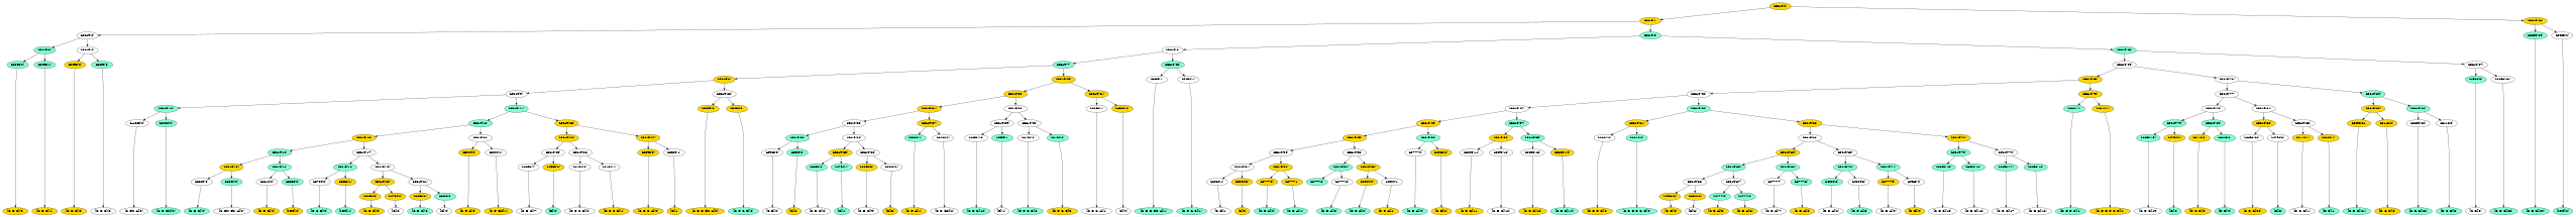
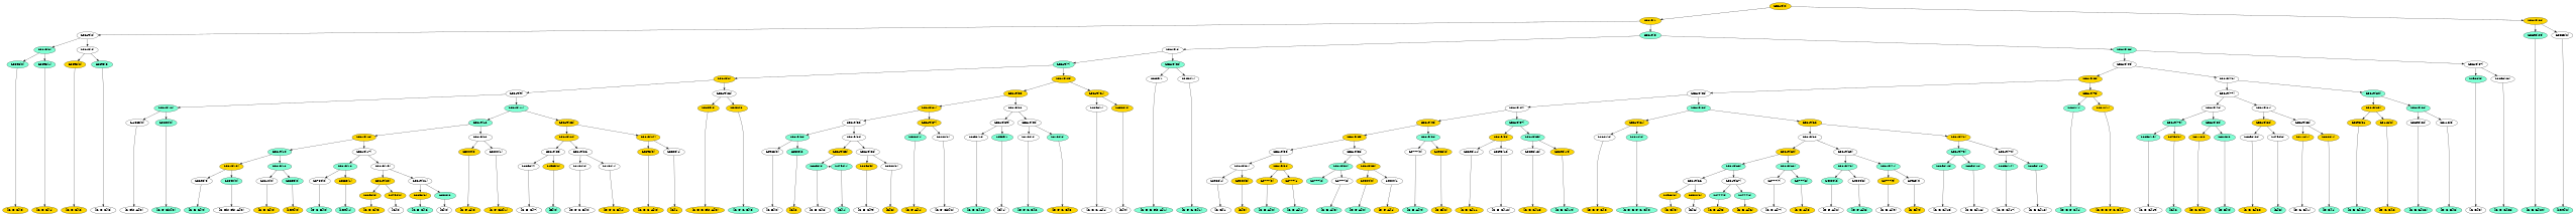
  digraph {
    node [fillcolor=white style=filled]
    "L5619(0)" [fillcolor=gold]
    "L5619(1)" [fillcolor=gold]
    "L5619(88)" [fillcolor=gold]
    "L5619(2)"
    "L5619(5)" [fillcolor=aquamarine]
    "L3693(24)" [fillcolor=aquamarine]
    "L3335(2)"
    "L5619(3)" [fillcolor=aquamarine]
    "L5619(4)"
    "L5619(6)"
    "L5619(43)" [fillcolor=aquamarine]
    "L3693(0)" [fillcolor=aquamarine]
    "L3693(1)" [fillcolor=aquamarine]
    "L3693(2)" [fillcolor=gold]
    "L3693(3)" [fillcolor=aquamarine]
    "L5619(7)" [fillcolor=aquamarine]
    "L5619(42)" [fillcolor=aquamarine]
    "L5619(44)"
    "L5619(87)"
    "L5619(8)" [fillcolor=gold]
    "L5619(29)" [fillcolor=gold]
    "L5359(1)"
    "L5454(1)"
    "L5619(45)" [fillcolor=gold]
    "L5619(76)"
    "L2963(5)" [fillcolor=aquamarine]
    "L3693(23)"
    "L5619(9)"
    "L5619(28)"
    "L5619(30)" [fillcolor=gold]
    "L5619(41)" [fillcolor=gold]
    "L5619(46)"
    "L5619(75)" [fillcolor=gold]
    "L5619(77)"
    "L5619(84)" [fillcolor=aquamarine]
    "L5619(10)" [fillcolor=aquamarine]
    "L5619(11)" [fillcolor=aquamarine]
    "L5359(0)" [fillcolor=gold]
    "L5454(0)" [fillcolor=gold]
    "L5619(31)" [fillcolor=gold]
    "L5619(38)"
    "L2393(1)"
    "L3500(4)" [fillcolor=gold]
    "L5619(47)"
    "L5619(60)" [fillcolor=aquamarine]
    "L2641(1)" [fillcolor=aquamarine]
    "L2312(1)" [fillcolor=gold]
    "L5619(78)"
    "L5619(81)"
    "L5619(85)" [fillcolor=gold]
    "L5619(86)" [fillcolor=aquamarine]
    "L-1365(0)"
    "L3200(0)" [fillcolor=aquamarine]
    "L5619(12)" [fillcolor=aquamarine]
    "L5619(23)" [fillcolor=gold]
    "L5619(32)"
    "L5619(37)" [fillcolor=gold]
    "L5619(39)"
    "L5619(40)"
    "L5619(48)" [fillcolor=gold]
    "L5619(57)" [fillcolor=aquamarine]
    "L5619(61)" [fillcolor=gold]
    "L5619(62)" [fillcolor=gold]
    "L5619(79)" [fillcolor=aquamarine]
    "L5619(80)" [fillcolor=aquamarine]
    "L5619(82)" [fillcolor=gold]
    "L5619(83)"
    "L3693(21)" [fillcolor=gold]
    "L3116(2)" [fillcolor=gold]
    "L3693(22)"
    "L3116(3)"
    "L5619(13)" [fillcolor=gold]
    "L5619(22)"
    "L5619(24)" [fillcolor=gold]
    "L5619(27)" [fillcolor=gold]
    "L5619(33)" [fillcolor=aquamarine]
    "L5619(34)"
    "L5004(1)" [fillcolor=aquamarine]
    "L3200(2)"
    "L3693(10)"
    "L4959(1)" [fillcolor=aquamarine]
    "L3152(2)"
    "L3152(3)" [fillcolor=aquamarine]
    "L5619(49)" [fillcolor=gold]
    "L5619(56)" [fillcolor=aquamarine]
    "L5619(58)" [fillcolor=gold]
    "L5619(59)" [fillcolor=aquamarine]
    "L2641(0)"
    "L2312(0)" [fillcolor=aquamarine]
    "L5619(63)"
    "L5619(72)" [fillcolor=gold]
    "L3693(19)" [fillcolor=aquamarine]
    "L4794(2)" [fillcolor=gold]
    "L3116(0)" [fillcolor=gold]
    "L3846(0)" [fillcolor=aquamarine]
    "L3693(20)"
    "L4794(3)"
    "L3116(1)" [fillcolor=gold]
    "L3846(1)" [fillcolor=gold]
    "L5619(14)" [fillcolor=aquamarine]
    "L5619(17)"
    "L5004(0)" [fillcolor=gold]
    "L3200(1)"
    "L5619(25)"
    "L5619(26)"
    "L2393(0)" [fillcolor=gold]
    "L3500(1)"
    "L2963(0)"
    "L3500(2)" [fillcolor=aquamarine]
    "L5619(35)" [fillcolor=gold]
    "L5619(36)"
    "L5619(50)"
    "L5619(53)"
    "L2777(4)"
    "L2963(2)" [fillcolor=gold]
    "L3693(11)"
    "L3693(12)"
    "L3693(13)"
    "L3693(14)" [fillcolor=gold]
    "L5619(64)" [fillcolor=gold]
    "L5619(69)"
    "L5619(73)" [fillcolor=aquamarine]
    "L5619(74)"
    "L5619(15)" [fillcolor=gold]
    "L5619(16)" [fillcolor=aquamarine]
    "L5619(18)" [fillcolor=aquamarine]
    "L5619(19)"
    "L3693(7)"
    "L4959(0)" [fillcolor=gold]
    "L3152(0)"
    "L3152(1)"
    "L3693(8)" [fillcolor=aquamarine]
    "L4794(1)" [fillcolor=aquamarine]
    "L3693(9)" [fillcolor=gold]
    "L3500(3)"
    "L5619(51)"
    "L5619(52)" [fillcolor=gold]
    "L5619(54)" [fillcolor=aquamarine]
    "L5619(55)" [fillcolor=gold]
    "L5619(65)" [fillcolor=aquamarine]
    "L5619(68)" [fillcolor=aquamarine]
    "L5619(70)" [fillcolor=aquamarine]
    "L5619(71)" [fillcolor=aquamarine]
    "L3693(15)" [fillcolor=aquamarine]
    "L3693(16)" [fillcolor=aquamarine]
    "L3693(17)" [fillcolor=aquamarine]
    "L3693(18)" [fillcolor=aquamarine]
    "L3693(4)"
    "L2840(0)" [fillcolor=aquamarine]
    "L2610(0)"
    "L3335(0)" [fillcolor=aquamarine]
    "L3784(0)"
    "L3335(1)" [fillcolor=gold]
    "L5619(20)" [fillcolor=gold]
    "L5619(21)"
    "L2963(1)"
    "L3500(5)" [fillcolor=gold]
    "L2777(0)" [fillcolor=gold]
    "L2777(1)" [fillcolor=gold]
    "L2777(2)" [fillcolor=aquamarine]
    "L2777(3)"
    "L4004(0)" [fillcolor=gold]
    "L4004(1)"
    "L5619(66)"
    "L5619(67)"
    "L2777(7)"
    "L2777(8)" [fillcolor=aquamarine]
    "L4004(2)" [fillcolor=aquamarine]
    "L4004(3)"
    "L2777(9)" [fillcolor=gold]
    "L2963(4)"
    "L3693(5)" [fillcolor=gold]
    "L4794(0)" [fillcolor=gold]
    "L3693(6)" [fillcolor=gold]
    "L3500(0)" [fillcolor=aquamarine]
    "L2963(3)" [fillcolor=gold]
    "L3500(6)" [fillcolor=gold]
    "L2777(5)" [fillcolor=aquamarine]
    "L2777(6)" [fillcolor=aquamarine]
    "[C  E  G](0)" [fillcolor=gold]
    "[C  E  G](1)" [fillcolor=gold]
    "[C  E  G](2)" [fillcolor=gold]
    "[C  E  G](3)"
    "[C  Fis  A](0)"
    "[C  F  Gis](0)" [fillcolor=aquamarine]
    "[C  E  G](4)" [fillcolor=aquamarine]
    "[C  Dis  Fis  A](0)"
    "[C  D  G](0)" [fillcolor=gold]
    "[rest](0)" [fillcolor=gold]
    "[F  G  B](0)" [fillcolor=aquamarine]
    "[rest](1)" [fillcolor=aquamarine]
    "[C  E  G](5)" [fillcolor=gold]
    "[G](0)"
    "[C  E  G](6)" [fillcolor=aquamarine]
    "[C](0)"
    "[C  F  A](0)" [fillcolor=gold]
    "[C  F  Gis](1)" [fillcolor=gold]
    "[C  E  G](7)"
    "[E](0)" [fillcolor=aquamarine]
    "[D  F  G  B](0)"
    "[D  F  G  B](1)" [fillcolor=gold]
    "[C  E  G  A](0)" [fillcolor=gold]
    "[C](1)" [fillcolor=gold]
    "[C  D  E  Fis  A](0)" [fillcolor=gold]
    "[C  F  G  B](0)" [fillcolor=aquamarine]
    "[C  E](0)"
    "[C](2)" [fillcolor=gold]
    "[C  E  G](8)"
    "[G](1)" [fillcolor=aquamarine]
    "[C  E  G](9)"
    "[C](3)" [fillcolor=gold]
    "[C  F  A](1)" [fillcolor=gold]
    "[C  F  Gis](2)"
    "[C  E  G](10)" [fillcolor=aquamarine]
    "[E](1)"
    "[D  F  G  B](2)" [fillcolor=aquamarine]
    "[D  F  G  B](3)" [fillcolor=gold]
    "[C  E  G  A](1)"
    "[C](4)"
    "[C  D  E  Fis  A](1)" [fillcolor=aquamarine]
    "[C  F  G  B](1)" [fillcolor=aquamarine]
    "[C  E](1)"
    "[C](5)" [fillcolor=gold]
    "[C  E  A](0)" [fillcolor=aquamarine]
    "[C  E  A](1)" [fillcolor=aquamarine]
    "[C  E  A](3)" [fillcolor=aquamarine]
    "[D  F  A](0)" [fillcolor=aquamarine]
    "[D  F  A](1)" [fillcolor=gold]
    "[C  E  A](4)" [fillcolor=aquamarine]
    "[C  E](2)" [fillcolor=gold]
    "[C  E  G](11)" [fillcolor=gold]
    "[C  E  G](12)"
    "[C  E  G](13)" [fillcolor=gold]
    "[C  E  G](14)" [fillcolor=aquamarine]
    "[D  E  F  G](0)" [fillcolor=gold]
    "[C  D  E  F  G  B](0)" [fillcolor=aquamarine]
    "[C  E](3)" [fillcolor=gold]
    "[C](6)"
    "[C  E  A](5)" [fillcolor=gold]
    "[C  E  A](6)" [fillcolor=gold]
    "[C  E  A](7)"
    "[C  E  A](8)" [fillcolor=gold]
    "[D  F  A](2)"
    "[D  F  A](3)" [fillcolor=aquamarine]
    "[C  E  A](9)"
    "[C  E](4)" [fillcolor=gold]
    "[C  E  G](15)"
    "[C  E  G](16)"
    "[C  E  G](17)"
    "[C  E  G](18)"
    "[D  E  F  G](1)" [fillcolor=aquamarine]
    "[C  D  E  F  G  B](1)" [fillcolor=gold]
    "[C  E  G](19)"
    "[G](2)" [fillcolor=aquamarine]
    "[D  G  B](0)" [fillcolor=gold]
    "[D  B](0)" [fillcolor=aquamarine]
    "[C  E  G](20)" [fillcolor=gold]
    "[G](3)" [fillcolor=aquamarine]
    "[D  G  B](1)"
    "[D  B](1)" [fillcolor=aquamarine]
    "[C  E  G](21)" [fillcolor=aquamarine]
    "[D  G  B](2)" [fillcolor=gold]
    "[C  E  G](22)" [fillcolor=aquamarine]
    "[D  G  B](3)" [fillcolor=aquamarine]
    "[C  E](5)"
    "[C  E  G](23)" [fillcolor=aquamarine]
    "[C  E  G](24)" [fillcolor=aquamarine]
    "[rest](2)" [fillcolor=aquamarine]
    subgraph sub_1 {
      rank=min
      "L5619(0)"
    }
    subgraph sub_2 {
      rank=same
      "L5619(1)"
      "L5619(88)"
    }
    subgraph sub_3 {
      rank=same
      "L5619(2)"
      "L5619(5)"
      "L3693(24)"
      "L3335(2)"
    }
    subgraph sub_4 {
      rank=same
      "L5619(3)"
      "L5619(4)"
      "L5619(6)"
      "L5619(43)"
    }
    subgraph sub_5 {
      rank=same
      "L3693(0)"
      "L3693(1)"
      "L3693(2)"
      "L3693(3)"
      "L5619(7)"
      "L5619(42)"
      "L5619(44)"
      "L5619(87)"
    }
    subgraph sub_6 {
      rank=same
      "L5619(8)"
      "L5619(29)"
      "L5359(1)"
      "L5454(1)"
      "L5619(45)"
      "L5619(76)"
      "L2963(5)"
      "L3693(23)"
    }
    subgraph sub_7 {
      rank=same
      "L5619(9)"
      "L5619(28)"
      "L5619(30)"
      "L5619(41)"
      "L5619(46)"
      "L5619(75)"
      "L5619(77)"
      "L5619(84)"
    }
    subgraph sub_8 {
      rank=same
      "L5619(10)"
      "L5619(11)"
      "L5359(0)"
      "L5454(0)"
      "L5619(31)"
      "L5619(38)"
      "L2393(1)"
      "L3500(4)"
      "L5619(47)"
      "L5619(60)"
      "L2641(1)"
      "L2312(1)"
      "L5619(78)"
      "L5619(81)"
      "L5619(85)"
      "L5619(86)"
    }
    subgraph sub_9 {
      rank=same
      "L-1365(0)"
      "L3200(0)"
      "L5619(12)"
      "L5619(23)"
      "L5619(32)"
      "L5619(37)"
      "L5619(39)"
      "L5619(40)"
      "L5619(48)"
      "L5619(57)"
      "L5619(61)"
      "L5619(62)"
      "L5619(79)"
      "L5619(80)"
      "L5619(82)"
      "L5619(83)"
      "L3693(21)"
      "L3116(2)"
      "L3693(22)"
      "L3116(3)"
    }
    subgraph sub_10 {
      rank=same
      "L5619(13)"
      "L5619(22)"
      "L5619(24)"
      "L5619(27)"
      "L5619(33)"
      "L5619(34)"
      "L5004(1)"
      "L3200(2)"
      "L3693(10)"
      "L4959(1)"
      "L3152(2)"
      "L3152(3)"
      "L5619(49)"
      "L5619(56)"
      "L5619(58)"
      "L5619(59)"
      "L2641(0)"
      "L2312(0)"
      "L5619(63)"
      "L5619(72)"
      "L3693(19)"
      "L4794(2)"
      "L3116(0)"
      "L3846(0)"
      "L3693(20)"
      "L4794(3)"
      "L3116(1)"
      "L3846(1)"
    }
    subgraph sub_11 {
      rank=same
      "L5619(14)"
      "L5619(17)"
      "L5004(0)"
      "L3200(1)"
      "L5619(25)"
      "L5619(26)"
      "L2393(0)"
      "L3500(1)"
      "L2963(0)"
      "L3500(2)"
      "L5619(35)"
      "L5619(36)"
      "L5619(50)"
      "L5619(53)"
      "L2777(4)"
      "L2963(2)"
      "L3693(11)"
      "L3693(12)"
      "L3693(13)"
      "L3693(14)"
      "L5619(64)"
      "L5619(69)"
      "L5619(73)"
      "L5619(74)"
    }
    subgraph sub_12 {
      rank=same
      "L5619(15)"
      "L5619(16)"
      "L5619(18)"
      "L5619(19)"
      "L3693(7)"
      "L4959(0)"
      "L3152(0)"
      "L3152(1)"
      "L3693(8)"
      "L4794(1)"
      "L3693(9)"
      "L3500(3)"
      "L5619(51)"
      "L5619(52)"
      "L5619(54)"
      "L5619(55)"
      "L5619(65)"
      "L5619(68)"
      "L5619(70)"
      "L5619(71)"
      "L3693(15)"
      "L3693(16)"
      "L3693(17)"
      "L3693(18)"
    }
    subgraph sub_13 {
      rank=same
      "L3693(4)"
      "L2840(0)"
      "L2610(0)"
      "L3335(0)"
      "L3784(0)"
      "L3335(1)"
      "L5619(20)"
      "L5619(21)"
      "L2963(1)"
      "L3500(5)"
      "L2777(0)"
      "L2777(1)"
      "L2777(2)"
      "L2777(3)"
      "L4004(0)"
      "L4004(1)"
      "L5619(66)"
      "L5619(67)"
      "L2777(7)"
      "L2777(8)"
      "L4004(2)"
      "L4004(3)"
      "L2777(9)"
      "L2963(4)"
    }
    subgraph sub_14 {
      rank=same
      "L3693(5)"
      "L4794(0)"
      "L3693(6)"
      "L3500(0)"
      "L2963(3)"
      "L3500(6)"
      "L2777(5)"
      "L2777(6)"
    }
    subgraph sub_15 {
      rank=max
      "[C  E  G](0)"
      "[C  E  G](1)"
      "[C  E  G](2)"
      "[C  E  G](3)"
      "[C  Fis  A](0)"
      "[C  F  Gis](0)"
      "[C  E  G](4)"
      "[C  Dis  Fis  A](0)"
      "[C  D  G](0)"
      "[rest](0)"
      "[F  G  B](0)"
      "[rest](1)"
      "[C  E  G](5)"
      "[G](0)"
      "[C  E  G](6)"
      "[C](0)"
      "[C  F  A](0)"
      "[C  F  Gis](1)"
      "[C  E  G](7)"
      "[E](0)"
      "[D  F  G  B](0)"
      "[D  F  G  B](1)"
      "[C  E  G  A](0)"
      "[C](1)"
      "[C  D  E  Fis  A](0)"
      "[C  F  G  B](0)"
      "[C  E](0)"
      "[C](2)"
      "[C  E  G](8)"
      "[G](1)"
      "[C  E  G](9)"
      "[C](3)"
      "[C  F  A](1)"
      "[C  F  Gis](2)"
      "[C  E  G](10)"
      "[E](1)"
      "[D  F  G  B](2)"
      "[D  F  G  B](3)"
      "[C  E  G  A](1)"
      "[C](4)"
      "[C  D  E  Fis  A](1)"
      "[C  F  G  B](1)"
      "[C  E](1)"
      "[C](5)"
      "[C  E  A](0)"
      "[C  E  A](1)"
      "[C  E  A](3)"
      "[D  F  A](0)"
      "[D  F  A](1)"
      "[C  E  A](4)"
      "[C  E](2)"
      "[C  E  G](11)"
      "[C  E  G](12)"
      "[C  E  G](13)"
      "[C  E  G](14)"
      "[D  E  F  G](0)"
      "[C  D  E  F  G  B](0)"
      "[C  E](3)"
      "[C](6)"
      "[C  E  A](5)"
      "[C  E  A](6)"
      "[C  E  A](7)"
      "[C  E  A](8)"
      "[D  F  A](2)"
      "[D  F  A](3)"
      "[C  E  A](9)"
      "[C  E](4)"
      "[C  E  G](15)"
      "[C  E  G](16)"
      "[C  E  G](17)"
      "[C  E  G](18)"
      "[D  E  F  G](1)"
      "[C  D  E  F  G  B](1)"
      "[C  E  G](19)"
      "[G](2)"
      "[D  G  B](0)"
      "[D  B](0)"
      "[C  E  G](20)"
      "[G](3)"
      "[D  G  B](1)"
      "[D  B](1)"
      "[C  E  G](21)"
      "[D  G  B](2)"
      "[C  E  G](22)"
      "[D  G  B](3)"
      "[C  E](5)"
      "[C  E  G](23)"
      "[C  E  G](24)"
      "[rest](2)"
    }
    "L5619(0)" -> "L5619(1)"
    "L5619(0)" -> "L5619(88)"
    "L5619(1)" -> "L5619(2)"
    "L5619(1)" -> "L5619(5)"
    "L5619(88)" -> "L3693(24)"
    "L5619(88)" -> "L3335(2)"
    "L5619(2)" -> "L5619(3)"
    "L5619(2)" -> "L5619(4)"
    "L5619(5)" -> "L5619(6)"
    "L5619(5)" -> "L5619(43)"
    "L3693(24)" -> "[C  E  G](24)"
    "L3335(2)" -> "[rest](2)"
    "L5619(3)" -> "L3693(0)"
    "L5619(3)" -> "L3693(1)"
    "L5619(4)" -> "L3693(2)"
    "L5619(4)" -> "L3693(3)"
    "L5619(6)" -> "L5619(7)"
    "L5619(6)" -> "L5619(42)"
    "L5619(43)" -> "L5619(44)"
    "L5619(43)" -> "L5619(87)"
    "L3693(0)" -> "[C  E  G](0)"
    "L3693(1)" -> "[C  E  G](1)"
    "L3693(2)" -> "[C  E  G](2)"
    "L3693(3)" -> "[C  E  G](3)"
    "L5619(7)" -> "L5619(8)"
    "L5619(7)" -> "L5619(29)"
    "L5619(42)" -> "L5359(1)"
    "L5619(42)" -> "L5454(1)"
    "L5619(44)" -> "L5619(45)"
    "L5619(44)" -> "L5619(76)"
    "L5619(87)" -> "L2963(5)"
    "L5619(87)" -> "L3693(23)"
    "L5619(8)" -> "L5619(9)"
    "L5619(8)" -> "L5619(28)"
    "L5619(29)" -> "L5619(30)"
    "L5619(29)" -> "L5619(41)"
    "L5359(1)" -> "[C  D  E  Fis  A](1)"
    "L5454(1)" -> "[C  F  G  B](1)"
    "L5619(45)" -> "L5619(46)"
    "L5619(45)" -> "L5619(75)"
    "L5619(76)" -> "L5619(77)"
    "L5619(76)" -> "L5619(84)"
    "L2963(5)" -> "[C  E](5)"
    "L3693(23)" -> "[C  E  G](23)"
    "L5619(9)" -> "L5619(10)"
    "L5619(9)" -> "L5619(11)"
    "L5619(28)" -> "L5359(0)"
    "L5619(28)" -> "L5454(0)"
    "L5619(30)" -> "L5619(31)"
    "L5619(30)" -> "L5619(38)"
    "L5619(41)" -> "L2393(1)"
    "L5619(41)" -> "L3500(4)"
    "L5619(46)" -> "L5619(47)"
    "L5619(46)" -> "L5619(60)"
    "L5619(75)" -> "L2641(1)"
    "L5619(75)" -> "L2312(1)"
    "L5619(77)" -> "L5619(78)"
    "L5619(77)" -> "L5619(81)"
    "L5619(84)" -> "L5619(85)"
    "L5619(84)" -> "L5619(86)"
    "L5619(10)" -> "L-1365(0)"
    "L5619(10)" -> "L3200(0)"
    "L5619(11)" -> "L5619(12)"
    "L5619(11)" -> "L5619(23)"
    "L5359(0)" -> "[C  D  E  Fis  A](0)"
    "L5454(0)" -> "[C  F  G  B](0)"
    "L5619(31)" -> "L5619(32)"
    "L5619(31)" -> "L5619(37)"
    "L5619(38)" -> "L5619(39)"
    "L5619(38)" -> "L5619(40)"
    "L2393(1)" -> "[C  E  G  A](1)"
    "L3500(4)" -> "[C](4)"
    "L5619(47)" -> "L5619(48)"
    "L5619(47)" -> "L5619(57)"
    "L5619(60)" -> "L5619(61)"
    "L5619(60)" -> "L5619(62)"
    "L2641(1)" -> "[D  E  F  G](1)"
    "L2312(1)" -> "[C  D  E  F  G  B](1)"
    "L5619(78)" -> "L5619(79)"
    "L5619(78)" -> "L5619(80)"
    "L5619(81)" -> "L5619(82)"
    "L5619(81)" -> "L5619(83)"
    "L5619(85)" -> "L3693(21)"
    "L5619(85)" -> "L3116(2)"
    "L5619(86)" -> "L3693(22)"
    "L5619(86)" -> "L3116(3)"
    "L-1365(0)" -> "[C  Fis  A](0)"
    "L3200(0)" -> "[C  F  Gis](0)"
    "L5619(12)" -> "L5619(13)"
    "L5619(12)" -> "L5619(22)"
    "L5619(23)" -> "L5619(24)"
    "L5619(23)" -> "L5619(27)"
    "L5619(32)" -> "L5619(33)"
    "L5619(32)" -> "L5619(34)"
    "L5619(37)" -> "L5004(1)"
    "L5619(37)" -> "L3200(2)"
    "L5619(39)" -> "L3693(10)"
    "L5619(39)" -> "L4959(1)"
    "L5619(40)" -> "L3152(2)"
    "L5619(40)" -> "L3152(3)"
    "L5619(48)" -> "L5619(49)"
    "L5619(48)" -> "L5619(56)"
    "L5619(57)" -> "L5619(58)"
    "L5619(57)" -> "L5619(59)"
    "L5619(61)" -> "L2641(0)"
    "L5619(61)" -> "L2312(0)"
    "L5619(62)" -> "L5619(63)"
    "L5619(62)" -> "L5619(72)"
    "L5619(79)" -> "L3693(19)"
    "L5619(79)" -> "L4794(2)"
    "L5619(80)" -> "L3116(0)"
    "L5619(80)" -> "L3846(0)"
    "L5619(82)" -> "L3693(20)"
    "L5619(82)" -> "L4794(3)"
    "L5619(83)" -> "L3116(1)"
    "L5619(83)" -> "L3846(1)"
    "L3693(21)" -> "[C  E  G](21)"
    "L3116(2)" -> "[D  G  B](2)"
    "L3693(22)" -> "[C  E  G](22)"
    "L3116(3)" -> "[D  G  B](3)"
    "L5619(13)" -> "L5619(14)"
    "L5619(13)" -> "L5619(17)"
    "L5619(22)" -> "L5004(0)"
    "L5619(22)" -> "L3200(1)"
    "L5619(24)" -> "L5619(25)"
    "L5619(24)" -> "L5619(26)"
    "L5619(27)" -> "L2393(0)"
    "L5619(27)" -> "L3500(1)"
    "L5619(33)" -> "L2963(0)"
    "L5619(33)" -> "L3500(2)"
    "L5619(34)" -> "L5619(35)"
    "L5619(34)" -> "L5619(36)"
    "L5004(1)" -> "[C  F  A](1)"
    "L3200(2)" -> "[C  F  Gis](2)"
    "L3693(10)" -> "[C  E  G](10)"
    "L4959(1)" -> "[E](1)"
    "L3152(2)" -> "[D  F  G  B](2)"
    "L3152(3)" -> "[D  F  G  B](3)"
    "L5619(49)" -> "L5619(50)"
    "L5619(49)" -> "L5619(53)"
    "L5619(56)" -> "L2777(4)"
    "L5619(56)" -> "L2963(2)"
    "L5619(58)" -> "L3693(11)"
    "L5619(58)" -> "L3693(12)"
    "L5619(59)" -> "L3693(13)"
    "L5619(59)" -> "L3693(14)"
    "L2641(0)" -> "[D  E  F  G](0)"
    "L2312(0)" -> "[C  D  E  F  G  B](0)"
    "L5619(63)" -> "L5619(64)"
    "L5619(63)" -> "L5619(69)"
    "L5619(72)" -> "L5619(73)"
    "L5619(72)" -> "L5619(74)"
    "L3693(19)" -> "[C  E  G](19)"
    "L4794(2)" -> "[G](2)"
    "L3116(0)" -> "[D  G  B](0)"
    "L3846(0)" -> "[D  B](0)"
    "L3693(20)" -> "[C  E  G](20)"
    "L4794(3)" -> "[G](3)"
    "L3116(1)" -> "[D  G  B](1)"
    "L3846(1)" -> "[D  B](1)"
    "L5619(14)" -> "L5619(15)"
    "L5619(14)" -> "L5619(16)"
    "L5619(17)" -> "L5619(18)"
    "L5619(17)" -> "L5619(19)"
    "L5004(0)" -> "[C  F  A](0)"
    "L3200(1)" -> "[C  F  Gis](1)"
    "L5619(25)" -> "L3693(7)"
    "L5619(25)" -> "L4959(0)"
    "L5619(26)" -> "L3152(0)"
    "L5619(26)" -> "L3152(1)"
    "L2393(0)" -> "[C  E  G  A](0)"
    "L3500(1)" -> "[C](1)"
    "L2963(0)" -> "[C  E](0)"
    "L3500(2)" -> "[C](2)"
    "L5619(35)" -> "L3693(8)"
-   "L5619(35)" -> "L4794(1)"
+   "L3693(8)" -> "L4794(1)"
    "L5619(36)" -> "L3693(9)"
    "L5619(36)" -> "L3500(3)"
    "L5619(50)" -> "L5619(51)"
    "L5619(50)" -> "L5619(52)"
    "L5619(53)" -> "L5619(54)"
    "L5619(53)" -> "L5619(55)"
    "L2777(4)" -> "[C  E  A](4)"
    "L2963(2)" -> "[C  E](2)"
    "L3693(11)" -> "[C  E  G](11)"
    "L3693(12)" -> "[C  E  G](12)"
    "L3693(13)" -> "[C  E  G](13)"
    "L3693(14)" -> "[C  E  G](14)"
    "L5619(64)" -> "L5619(65)"
    "L5619(64)" -> "L5619(68)"
    "L5619(69)" -> "L5619(70)"
    "L5619(69)" -> "L5619(71)"
    "L5619(73)" -> "L3693(15)"
    "L5619(73)" -> "L3693(16)"
    "L5619(74)" -> "L3693(17)"
    "L5619(74)" -> "L3693(18)"
    "L5619(15)" -> "L3693(4)"
    "L5619(15)" -> "L2840(0)"
    "L5619(16)" -> "L2610(0)"
    "L5619(16)" -> "L3335(0)"
    "L5619(18)" -> "L3784(0)"
    "L5619(18)" -> "L3335(1)"
    "L5619(19)" -> "L5619(20)"
    "L5619(19)" -> "L5619(21)"
    "L3693(7)" -> "[C  E  G](7)"
    "L4959(0)" -> "[E](0)"
    "L3152(0)" -> "[D  F  G  B](0)"
    "L3152(1)" -> "[D  F  G  B](1)"
    "L3693(8)" -> "[C  E  G](8)"
    "L4794(1)" -> "[G](1)"
    "L3693(9)" -> "[C  E  G](9)"
    "L3500(3)" -> "[C](3)"
    "L5619(51)" -> "L2963(1)"
    "L5619(51)" -> "L3500(5)"
    "L5619(52)" -> "L2777(0)"
    "L5619(52)" -> "L2777(1)"
    "L5619(54)" -> "L2777(2)"
    "L5619(54)" -> "L2777(3)"
    "L5619(55)" -> "L4004(0)"
    "L5619(55)" -> "L4004(1)"
    "L5619(65)" -> "L5619(66)"
    "L5619(65)" -> "L5619(67)"
    "L5619(68)" -> "L2777(7)"
    "L5619(68)" -> "L2777(8)"
    "L5619(70)" -> "L4004(2)"
    "L5619(70)" -> "L4004(3)"
    "L5619(71)" -> "L2777(9)"
    "L5619(71)" -> "L2963(4)"
    "L3693(15)" -> "[C  E  G](15)"
    "L3693(16)" -> "[C  E  G](16)"
    "L3693(17)" -> "[C  E  G](17)"
    "L3693(18)" -> "[C  E  G](18)"
    "L3693(4)" -> "[C  E  G](4)"
    "L2840(0)" -> "[C  Dis  Fis  A](0)"
    "L2610(0)" -> "[C  D  G](0)"
    "L3335(0)" -> "[rest](0)"
    "L3784(0)" -> "[F  G  B](0)"
    "L3335(1)" -> "[rest](1)"
    "L5619(20)" -> "L3693(5)"
    "L5619(20)" -> "L4794(0)"
    "L5619(21)" -> "L3693(6)"
    "L5619(21)" -> "L3500(0)"
    "L2963(1)" -> "[C  E](1)"
    "L3500(5)" -> "[C](5)"
    "L2777(0)" -> "[C  E  A](0)"
    "L2777(1)" -> "[C  E  A](1)"
    "L2777(3)" -> "[C  E  A](3)"
    "L4004(0)" -> "[D  F  A](0)"
    "L4004(1)" -> "[D  F  A](1)"
    "L5619(66)" -> "L2963(3)"
    "L5619(66)" -> "L3500(6)"
    "L5619(67)" -> "L2777(5)"
    "L5619(67)" -> "L2777(6)"
    "L2777(7)" -> "[C  E  A](7)"
    "L2777(8)" -> "[C  E  A](8)"
    "L4004(2)" -> "[D  F  A](2)"
    "L4004(3)" -> "[D  F  A](3)"
    "L2777(9)" -> "[C  E  A](9)"
    "L2963(4)" -> "[C  E](4)"
    "L3693(5)" -> "[C  E  G](5)"
    "L4794(0)" -> "[G](0)"
    "L3693(6)" -> "[C  E  G](6)"
    "L3500(0)" -> "[C](0)"
    "L2963(3)" -> "[C  E](3)"
    "L3500(6)" -> "[C](6)"
    "L2777(5)" -> "[C  E  A](5)"
    "L2777(6)" -> "[C  E  A](6)"
  }
